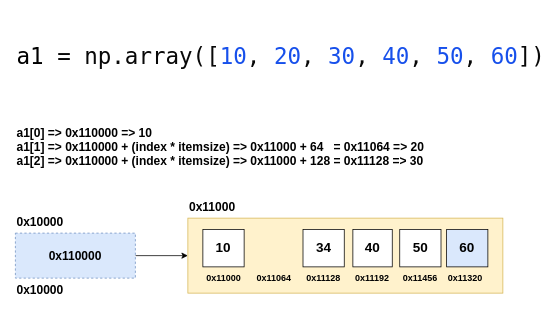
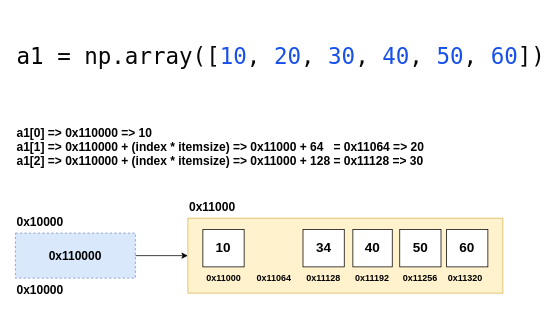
  <mxCell id="0" />
  <mxCell id="1" parent="0" />
  <mxCell id="2" value="" style="rounded=0;whiteSpace=wrap;html=1;fillColor=#fff2cc;strokeColor=#d6b656;" vertex="1" parent="1"><mxGeometry x="250" y="290" width="420" height="100" as="geometry" /></mxCell>
  <mxCell id="3" style="edgeStyle=orthogonalEdgeStyle;rounded=0;orthogonalLoop=1;jettySize=auto;html=1;entryX=0;entryY=0.5;entryDx=0;entryDy=0;" edge="1" parent="1" source="4" target="2"><mxGeometry relative="1" as="geometry" /></mxCell>
  <mxCell id="4" value="0x110000" style="rounded=0;whiteSpace=wrap;html=1;fillColor=#dae8fc;strokeColor=#6c8ebf;fontStyle=1;fontSize=16;dashed=1;" vertex="1" parent="1"><mxGeometry x="20" y="310" width="160" height="60" as="geometry" /></mxCell>
  <mxCell id="5" value="0x10000" style="text;html=1;strokeColor=none;fillColor=none;align=left;verticalAlign=middle;whiteSpace=wrap;rounded=0;fontStyle=1;fontSize=16;" vertex="1" parent="1"><mxGeometry x="20" y="280" width="160" height="30" as="geometry" /></mxCell>
  <mxCell id="6" value="0x10000" style="text;html=1;strokeColor=none;fillColor=none;align=left;verticalAlign=middle;whiteSpace=wrap;rounded=0;fontStyle=1;fontSize=16;" vertex="1" parent="1"><mxGeometry x="20" y="370" width="160" height="30" as="geometry" /></mxCell>
  <mxCell id="7" value="10" style="rounded=0;whiteSpace=wrap;html=1;fontStyle=1;fontSize=18;" vertex="1" parent="1"><mxGeometry x="270" y="305" width="55" height="50" as="geometry" /></mxCell>
  <mxCell id="8" value="34" style="rounded=0;whiteSpace=wrap;html=1;fontStyle=1;fontSize=18;" vertex="1" parent="1"><mxGeometry x="403.5" y="305" width="55" height="50" as="geometry" /></mxCell>
  <mxCell id="9" value="40" style="rounded=0;whiteSpace=wrap;html=1;fontStyle=1;fontSize=18;" vertex="1" parent="1"><mxGeometry x="470" y="305" width="52.5" height="50" as="geometry" /></mxCell>
  <mxCell id="10" value="50" style="rounded=0;whiteSpace=wrap;html=1;fontStyle=1;fontSize=18;" vertex="1" parent="1"><mxGeometry x="532.5" y="305" width="55" height="50" as="geometry" /></mxCell>
  <mxCell id="11" value="&lt;div style=&quot;background-color:#ffffff;color:#080808&quot;&gt;&lt;pre style=&quot;font-family:'JetBrains Mono',monospace;font-size:22.5pt;&quot;&gt;&lt;span style=&quot;color:#000000;&quot;&gt;a1 &lt;/span&gt;= np.array([&lt;span style=&quot;color:#1750eb;&quot;&gt;10&lt;/span&gt;, &lt;span style=&quot;color:#1750eb;&quot;&gt;20&lt;/span&gt;, &lt;span style=&quot;color:#1750eb;&quot;&gt;30&lt;/span&gt;, &lt;span style=&quot;color:#1750eb;&quot;&gt;40&lt;/span&gt;, &lt;span style=&quot;color:#1750eb;&quot;&gt;50&lt;/span&gt;, &lt;span style=&quot;color:#1750eb;&quot;&gt;60&lt;/span&gt;])&lt;/pre&gt;&lt;/div&gt;" style="text;whiteSpace=wrap;html=1;" vertex="1" parent="1"><mxGeometry x="20" y="20" width="560" height="120" as="geometry" /></mxCell>
- <mxCell id="12" value="60" style="rounded=0;whiteSpace=wrap;html=1;fontStyle=1;fontSize=18;fillColor=#dae8fc;" vertex="1" parent="1"><mxGeometry x="595" y="305" width="55" height="50" as="geometry" /></mxCell>
+ <mxCell id="12" value="60" style="rounded=0;whiteSpace=wrap;html=1;fontStyle=1;fontSize=18;" vertex="1" parent="1"><mxGeometry x="595" y="305" width="55" height="50" as="geometry" /></mxCell>
  <mxCell id="13" value="0x11000" style="text;html=1;strokeColor=none;fillColor=none;align=left;verticalAlign=middle;whiteSpace=wrap;rounded=0;fontStyle=1;fontSize=16;" vertex="1" parent="1"><mxGeometry x="250" y="260" width="160" height="30" as="geometry" /></mxCell>
  <mxCell id="14" value="0x11000" style="text;html=1;strokeColor=none;fillColor=none;align=center;verticalAlign=middle;whiteSpace=wrap;rounded=0;fontStyle=1;fontSize=12;" vertex="1" parent="1"><mxGeometry x="268" y="355" width="60" height="30" as="geometry" /></mxCell>
  <mxCell id="15" value="0x11064" style="text;html=1;strokeColor=none;fillColor=none;align=center;verticalAlign=middle;whiteSpace=wrap;rounded=0;fontStyle=1;fontSize=12;" vertex="1" parent="1"><mxGeometry x="335" y="355" width="60" height="30" as="geometry" /></mxCell>
  <mxCell id="16" value="0x11128" style="text;html=1;strokeColor=none;fillColor=none;align=center;verticalAlign=middle;whiteSpace=wrap;rounded=0;fontStyle=1;fontSize=12;" vertex="1" parent="1"><mxGeometry x="401" y="355" width="60" height="30" as="geometry" /></mxCell>
  <mxCell id="17" value="0x11192" style="text;html=1;strokeColor=none;fillColor=none;align=center;verticalAlign=middle;whiteSpace=wrap;rounded=0;fontStyle=1;fontSize=12;" vertex="1" parent="1"><mxGeometry x="466.25" y="355" width="60" height="30" as="geometry" /></mxCell>
- <mxCell id="18" value="0x11456" style="text;html=1;strokeColor=none;fillColor=none;align=center;verticalAlign=middle;whiteSpace=wrap;rounded=0;fontStyle=1;fontSize=12;" vertex="1" parent="1"><mxGeometry x="530" y="355" width="60" height="30" as="geometry" /></mxCell>
+ <mxCell id="18" value="0x11256" style="text;html=1;strokeColor=none;fillColor=none;align=center;verticalAlign=middle;whiteSpace=wrap;rounded=0;fontStyle=1;fontSize=12;" vertex="1" parent="1"><mxGeometry x="530" y="355" width="60" height="30" as="geometry" /></mxCell>
  <mxCell id="19" value="0x11320" style="text;html=1;strokeColor=none;fillColor=none;align=center;verticalAlign=middle;whiteSpace=wrap;rounded=0;fontStyle=1;fontSize=12;" vertex="1" parent="1"><mxGeometry x="590" y="355" width="60" height="30" as="geometry" /></mxCell>
  <mxCell id="20" value="a1[0] =&amp;gt; 0x110000 =&amp;gt; 10&lt;br&gt;a1[1] =&amp;gt; 0x110000 + (index * itemsize) =&amp;gt; 0x11000 + 64&amp;nbsp; &amp;nbsp;= 0x11064 =&amp;gt; 20&amp;nbsp;&lt;br&gt;a1[2] =&amp;gt; 0x110000 + (index * itemsize) =&amp;gt; 0x11000 + 128 = 0x11128 =&amp;gt; 30" style="text;html=1;strokeColor=none;fillColor=none;align=left;verticalAlign=middle;whiteSpace=wrap;rounded=0;fontStyle=1;fontSize=16;" vertex="1" parent="1"><mxGeometry x="20" y="150" width="600" height="90" as="geometry" /></mxCell>
